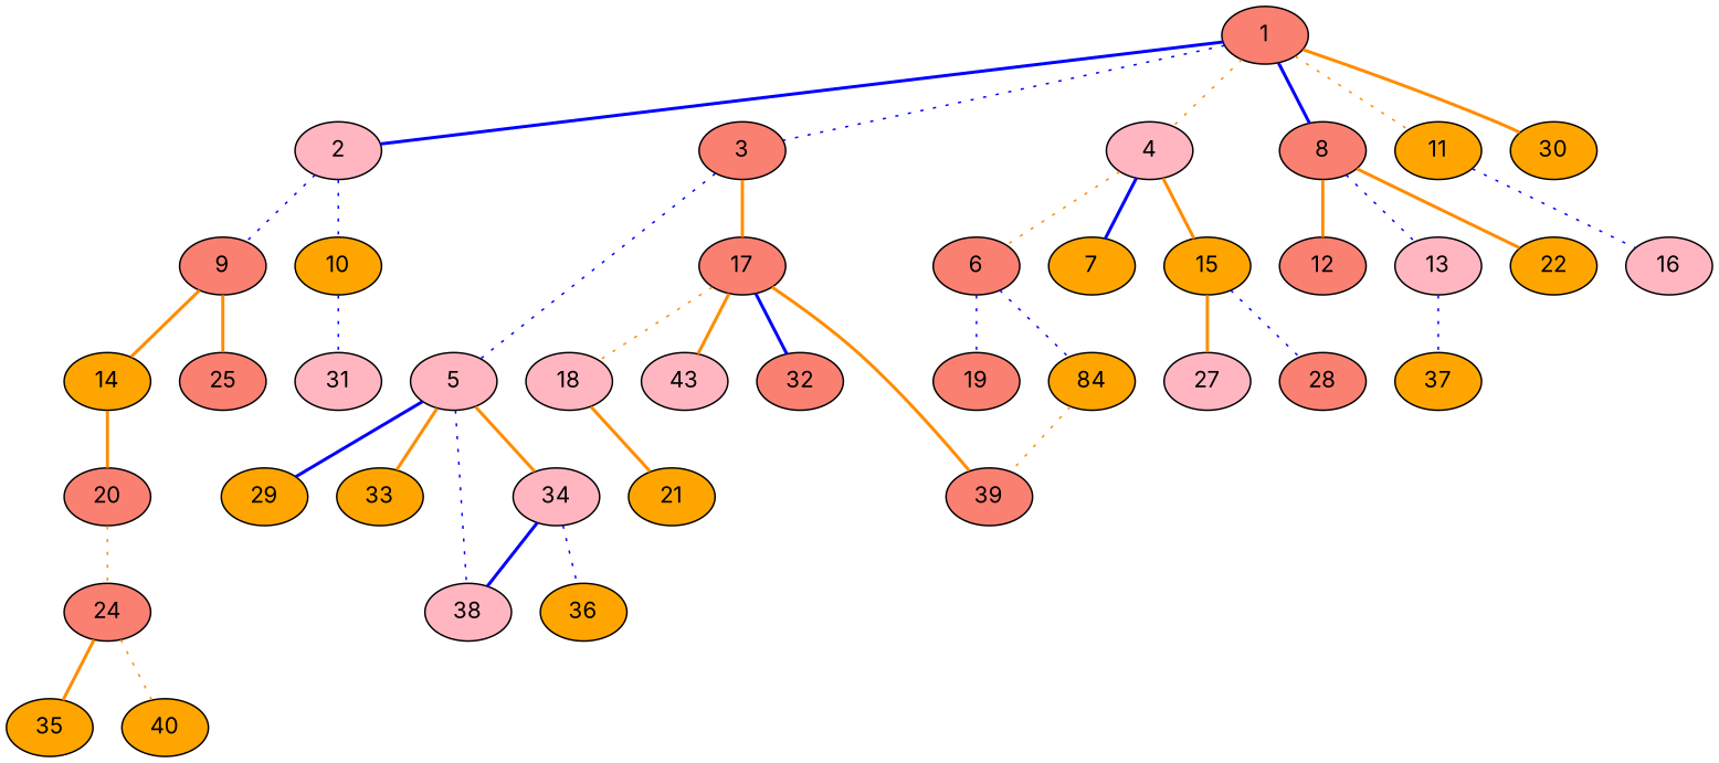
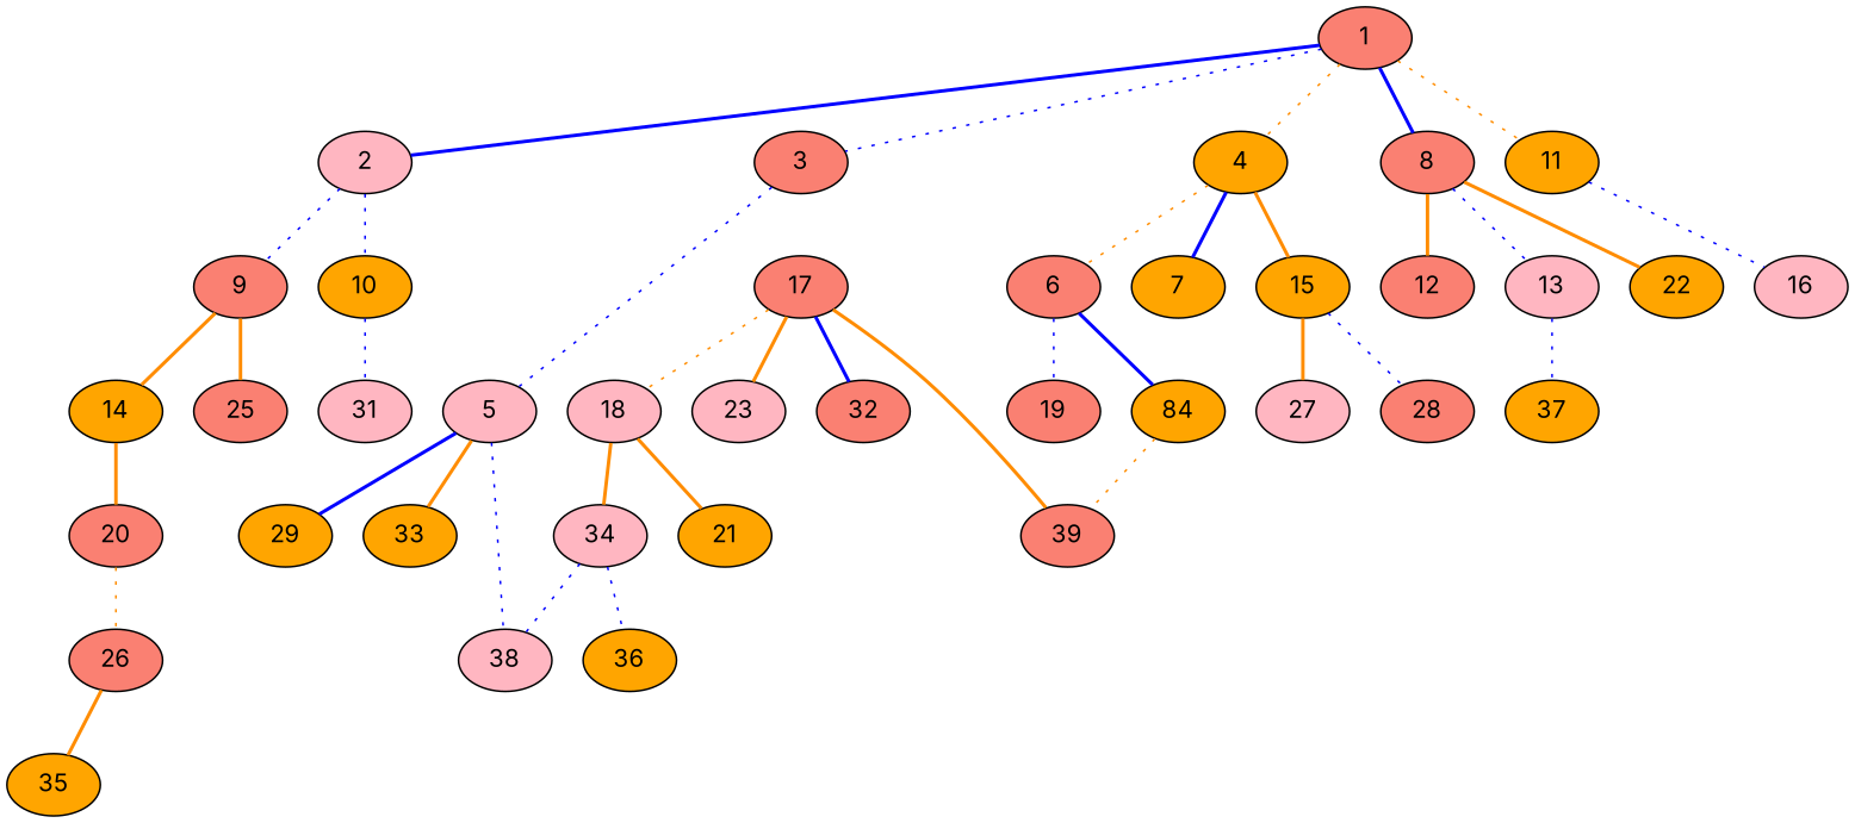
  graph {
    fontname=Inter
    node [fillcolor=orange fontname=Inter style=filled]
    edge [color=darkorange fontname=Inter style=bold]
    1 [fillcolor=salmon]
    2 [fillcolor=lightpink]
    3 [fillcolor=salmon]
-   4 [fillcolor=lightpink]
+   4
    8 [fillcolor=salmon]
    11
-   30
    9 [fillcolor=salmon]
    10
    5 [fillcolor=lightpink]
    17 [fillcolor=salmon]
    6 [fillcolor=salmon]
    7
    15
    12 [fillcolor=salmon]
    13 [fillcolor=lightpink]
    22
    16 [fillcolor=lightpink]
    14
    25 [fillcolor=salmon]
    31 [fillcolor=lightpink]
    29
    33
    34 [fillcolor=lightpink]
    38 [fillcolor=lightpink]
    18 [fillcolor=lightpink]
-   23 [fillcolor=lightpink label=43]
+   23 [fillcolor=lightpink]
    32 [fillcolor=salmon]
    39 [fillcolor=salmon]
    19 [fillcolor=salmon]
    n31 [label=84]
    27 [fillcolor=lightpink]
    28 [fillcolor=salmon]
    37
    20 [fillcolor=salmon]
    36
    21
-   26 [fillcolor=salmon label=24]
+   26 [fillcolor=salmon]
    35
-   40
    1 -- 2 [color=blue]
    1 -- 3 [color=blue style=dotted]
    1 -- 4 [style=dotted]
    1 -- 8 [color=blue]
    1 -- 11 [style=dotted]
-   1 -- 30
    2 -- 9 [color=blue style=dotted]
    2 -- 10 [color=blue style=dotted]
    3 -- 5 [color=blue style=dotted]
-   3 -- 17
    4 -- 6 [style=dotted]
    4 -- 7 [color=blue]
    4 -- 15
    8 -- 12
    8 -- 13 [color=blue style=dotted]
    8 -- 22
    11 -- 16 [color=blue style=dotted]
    9 -- 14
    9 -- 25
    10 -- 31 [color=blue style=dotted]
    5 -- 29 [color=blue]
    5 -- 33
-   5 -- 34
+   18 -- 34
    5 -- 38 [color=blue style=dotted]
    17 -- 18 [style=dotted]
    17 -- 23
    17 -- 32 [color=blue]
    17 -- 39
    6 -- 19 [color=blue style=dotted]
-   6 -- n31 [color=blue style=dotted]
+   6 -- n31 [color=blue]
    15 -- 27
    15 -- 28 [color=blue style=dotted]
    13 -- 37 [color=blue style=dotted]
    14 -- 20
-   34 -- 38 [color=blue]
+   34 -- 38 [color=blue style=dotted]
    34 -- 36 [color=blue style=dotted]
    18 -- 21
    n31 -- 39 [style=dotted]
    20 -- 26 [style=dotted]
    26 -- 35
-   26 -- 40 [style=dotted]
  }
